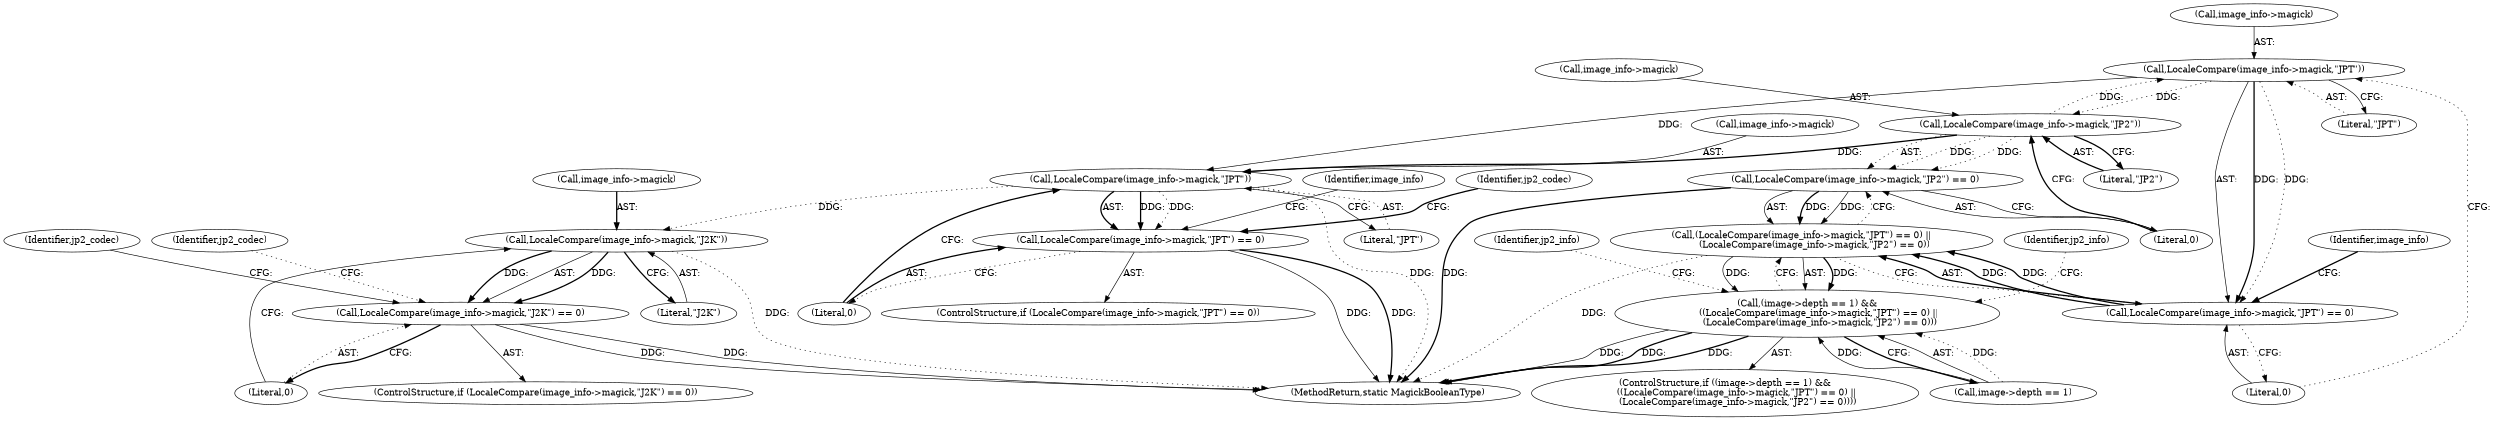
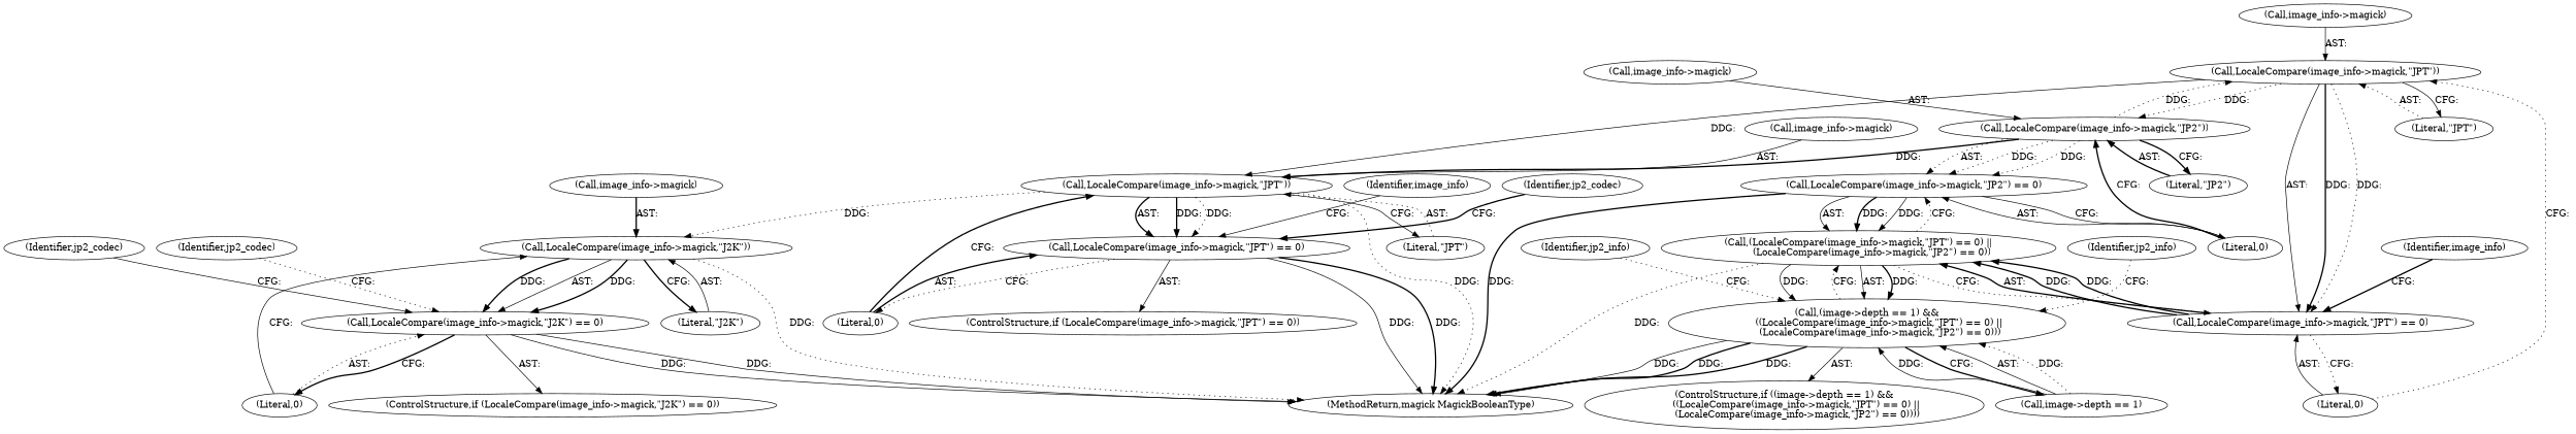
  digraph {
    edge [style=solid]
    n1 [label="(Call,LocaleCompare(image_info->magick,\"JPT\"))"]
    n2 [label="(Call,LocaleCompare(image_info->magick,\"JP2\"))"]
    n3 [label="(Call,LocaleCompare(image_info->magick,\"JPT\") == 0)"]
    n4 [label="(Call,LocaleCompare(image_info->magick,\"JPT\"))"]
    n5 [label="(Literal,\"JPT\")"]
    n6 [label="(Call,LocaleCompare(image_info->magick,\"JP2\") == 0)"]
    n7 [label="(Literal,\"JP2\")"]
    n8 [label="(Call,(LocaleCompare(image_info->magick,\"JPT\") == 0) ||\n         (LocaleCompare(image_info->magick,\"JP2\") == 0))"]
    n9 [label="(Literal,0)"]
    n10 [label="(Call,(image->depth == 1) &&\n        ((LocaleCompare(image_info->magick,\"JPT\") == 0) ||\n         (LocaleCompare(image_info->magick,\"JP2\") == 0)))"]
-   n11 [label="(MethodReturn,static MagickBooleanType)"]
+   n11 [label="(MethodReturn,magick MagickBooleanType)"]
    n12 [label="(ControlStructure,if ((image->depth == 1) &&\n        ((LocaleCompare(image_info->magick,\"JPT\") == 0) ||\n         (LocaleCompare(image_info->magick,\"JP2\") == 0))))"]
    n13 [label="(Call,image->depth == 1)"]
    n14 [label="(Call,LocaleCompare(image_info->magick,\"JPT\") == 0)"]
    n15 [label="(Call,LocaleCompare(image_info->magick,\"J2K\"))"]
    n16 [label="(Literal,\"JPT\")"]
    n17 [label="(Literal,0)"]
    n18 [label="(ControlStructure,if (LocaleCompare(image_info->magick,\"JPT\") == 0))"]
    n19 [label="(Call,LocaleCompare(image_info->magick,\"J2K\") == 0)"]
    n20 [label="(Literal,\"J2K\")"]
    n21 [label="(Literal,0)"]
    n22 [label="(ControlStructure,if (LocaleCompare(image_info->magick,\"J2K\") == 0))"]
    n23 [label="(Literal,0)"]
    n24 [label="(Call,image_info->magick)"]
    n25 [label="(Call,image_info->magick)"]
    n26 [label="(Call,image_info->magick)"]
    n27 [label="(Identifier,jp2_info)"]
    n28 [label="(Identifier,jp2_codec)"]
    n29 [label="(Identifier,jp2_info)"]
    n30 [label="(Identifier,jp2_codec)"]
    n31 [label="(Identifier,jp2_codec)"]
    n32 [label="(Identifier,image_info)"]
    n33 [label="(Identifier,image_info)"]
    n34 [label="(Call,image_info->magick)"]
    n1 -> n2 [label="DDG: " style=dotted]
    n1 -> n3 [label="AST: "]
    n1 -> n3 [label="DDG: " style=bold]
    n1 -> n3 [label="DDG: " style=dotted]
    n1 -> n4 [label="DDG: "]
    n1 -> n5 [label="CFG: "]
    n2 -> n1 [label="DDG: " style=dotted]
    n2 -> n4 [label="DDG: " style=bold]
    n2 -> n6 [label="AST: " style=dotted]
    n2 -> n6 [label="DDG: " style=dotted]
    n2 -> n6 [label="DDG: " style=dotted]
    n2 -> n7 [label="CFG: " style=bold]
    n3 -> n8 [label="AST: " style=bold]
    n3 -> n8 [label="DDG: " style=bold]
    n3 -> n8 [label="DDG: " style=bold]
    n3 -> n9 [label="CFG: " style=dotted]
    n4 -> n11 [label="DDG: " style=dotted]
    n4 -> n14 [label="AST: " style=bold]
    n4 -> n14 [label="DDG: " style=bold]
    n4 -> n14 [label="DDG: " style=dotted]
    n4 -> n15 [label="DDG: " style=dotted]
    n4 -> n16 [label="CFG: "]
    n5 -> n1 [label="AST: " style=dotted]
    n6 -> n8 [label="AST: "]
    n6 -> n8 [label="DDG: " style=bold]
    n6 -> n8 [label="DDG: "]
    n6 -> n11 [label="DDG: " style=bold]
    n6 -> n23 [label="CFG: "]
    n7 -> n2 [label="AST: " style=bold]
    n8 -> n3 [label="CFG: " style=dotted]
    n8 -> n6 [label="CFG: " style=dotted]
    n8 -> n10 [label="AST: "]
    n8 -> n10 [label="DDG: " style=bold]
    n8 -> n10 [label="DDG: "]
    n8 -> n11 [label="DDG: " style=dotted]
    n9 -> n1 [label="CFG: " style=dotted]
    n9 -> n3 [label="AST: "]
    n10 -> n8 [label="CFG: " style=dotted]
    n10 -> n11 [label="DDG: "]
    n10 -> n11 [label="DDG: " style=bold]
    n10 -> n11 [label="DDG: " style=bold]
    n10 -> n12 [label="AST: "]
    n10 -> n13 [label="CFG: " style=bold]
    n13 -> n10 [label="AST: "]
    n13 -> n10 [label="DDG: " style=dotted]
    n13 -> n10 [label="DDG: "]
    n14 -> n11 [label="DDG: "]
    n14 -> n11 [label="DDG: " style=bold]
    n14 -> n17 [label="CFG: " style=dotted]
    n14 -> n18 [label="AST: "]
    n15 -> n11 [label="DDG: " style=dotted]
    n15 -> n19 [label="AST: "]
    n15 -> n19 [label="DDG: " style=bold]
    n15 -> n19 [label="DDG: " style=bold]
    n15 -> n20 [label="CFG: " style=bold]
    n16 -> n4 [label="AST: " style=dotted]
    n17 -> n4 [label="CFG: " style=bold]
    n17 -> n14 [label="AST: " style=bold]
    n19 -> n11 [label="DDG: "]
    n19 -> n11 [label="DDG: "]
    n19 -> n21 [label="CFG: " style=bold]
    n19 -> n22 [label="AST: "]
    n20 -> n15 [label="AST: "]
    n21 -> n15 [label="CFG: "]
    n21 -> n19 [label="AST: " style=dotted]
    n23 -> n2 [label="CFG: " style=bold]
    n23 -> n6 [label="AST: "]
    n24 -> n2 [label="AST: "]
    n25 -> n4 [label="AST: "]
    n26 -> n15 [label="AST: " style=bold]
    n27 -> n10 [label="CFG: " style=dotted]
    n28 -> n19 [label="CFG: "]
    n29 -> n10 [label="CFG: " style=dotted]
    n30 -> n19 [label="CFG: " style=dotted]
    n31 -> n14 [label="CFG: " style=bold]
    n32 -> n3 [label="CFG: " style=bold]
    n33 -> n14 [label="CFG: "]
    n34 -> n1 [label="AST: "]
  }
